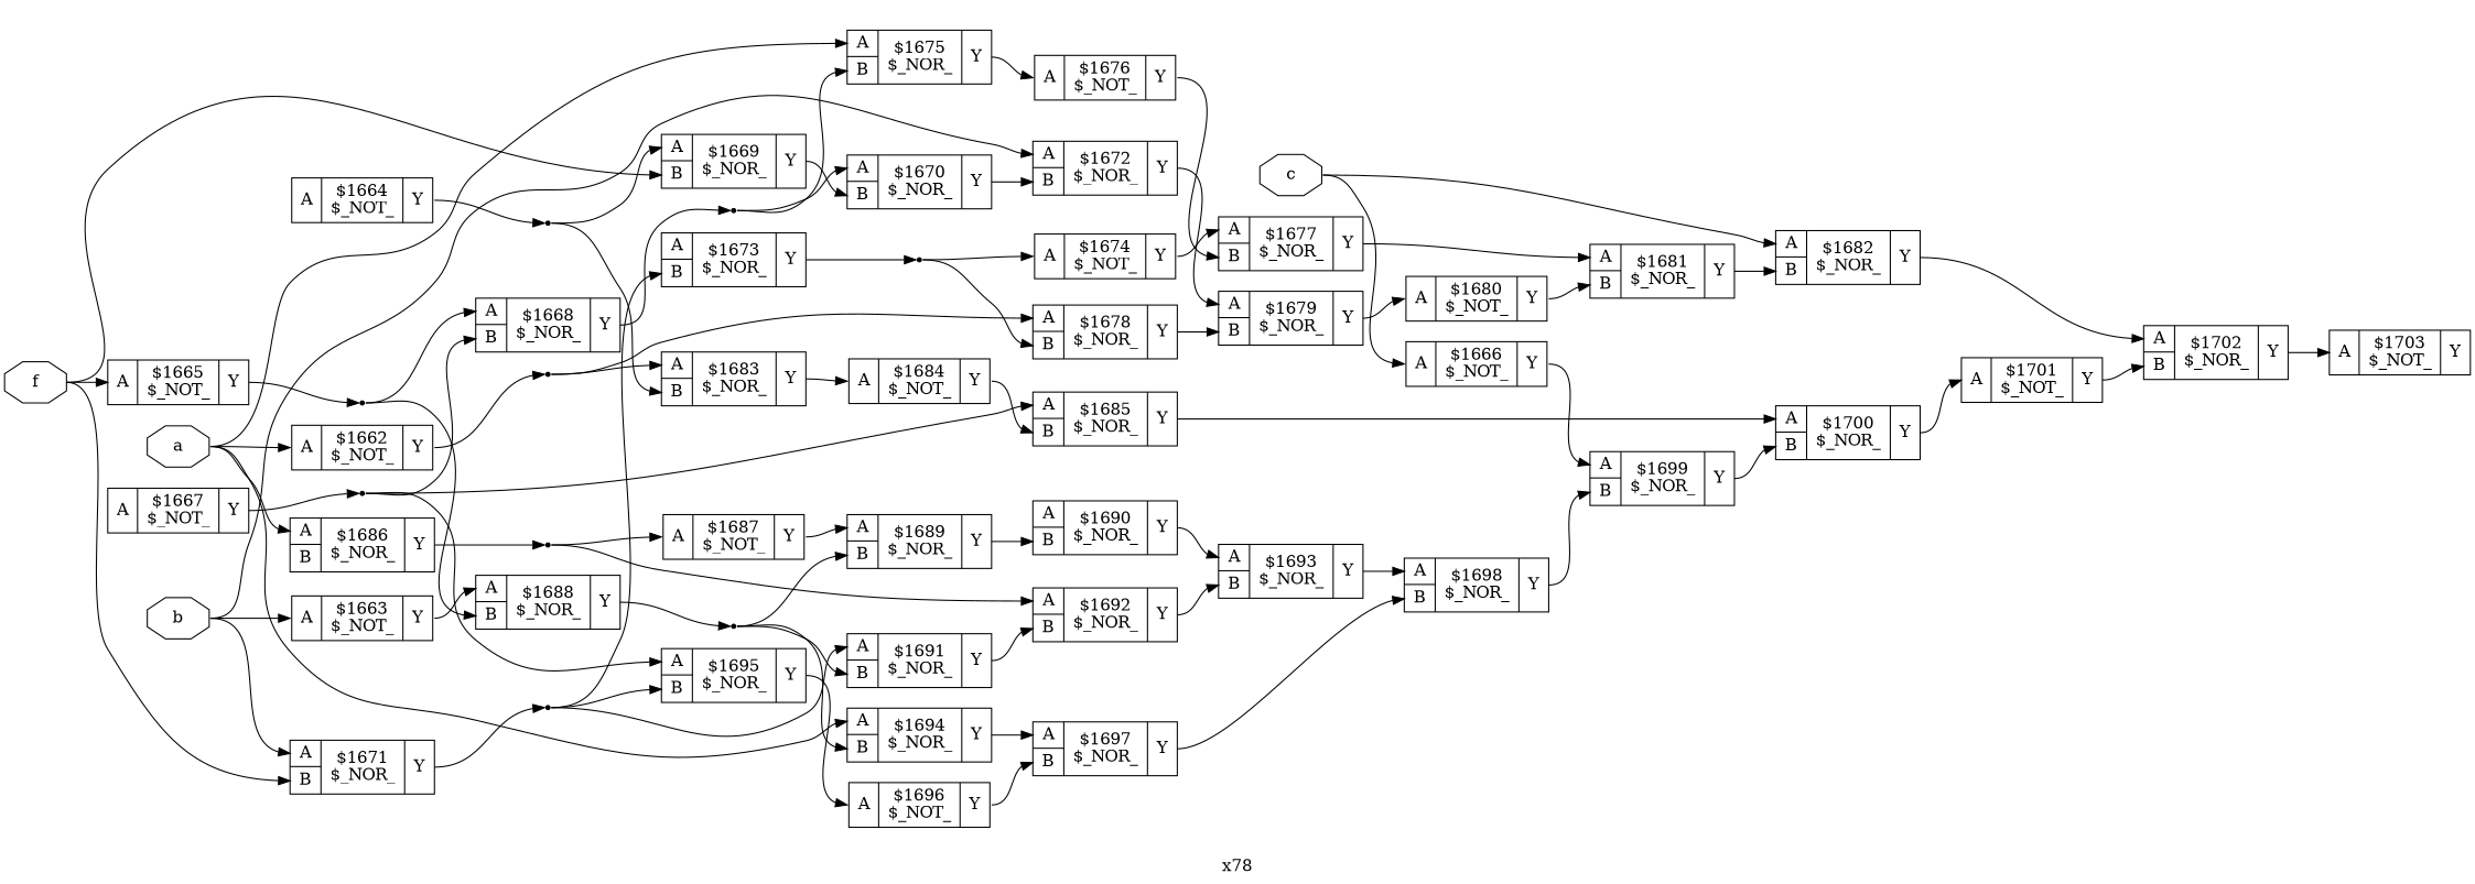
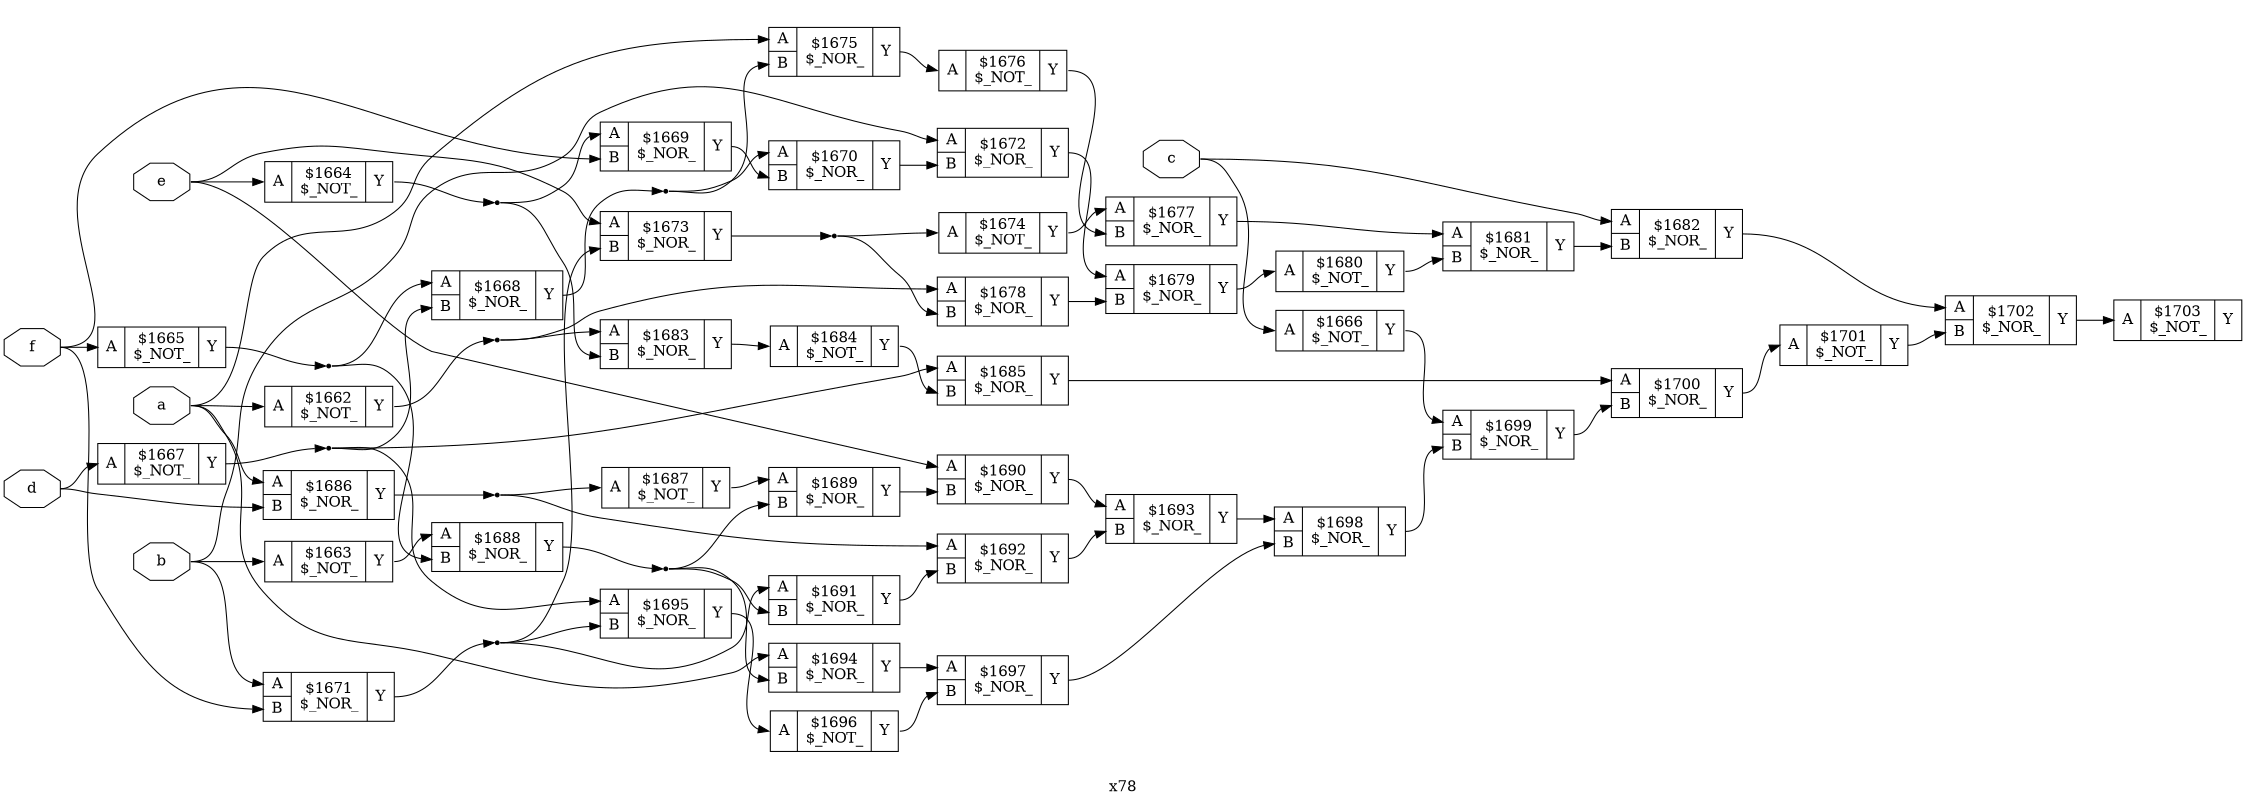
  digraph {
    label=x78
    rankdir=LR
    remincross=true
    node [shape=record]
    edge [color=black headport="p49:w" tailport="p50:e"]
    n42 [color=black fontcolor=black label=a shape=octagon]
    c51 [label="{{<p49> A}|$1662\n$_NOT_|{<p50> Y}}"]
    c65 [label="{{<p49> A|<p57> B}|$1675\n$_NOR_|{<p50> Y}}"]
    c76 [label="{{<p49> A|<p57> B}|$1686\n$_NOR_|{<p50> Y}}"]
    c84 [label="{{<p49> A|<p57> B}|$1694\n$_NOR_|{<p50> Y}}"]
    n40 [shape=point]
    c66 [label="{{<p49> A}|$1676\n$_NOT_|{<p50> Y}}"]
    n23 [shape=point]
    c87 [label="{{<p49> A|<p57> B}|$1697\n$_NOR_|{<p50> Y}}"]
    n43 [color=black fontcolor=black label=b shape=octagon]
    c52 [label="{{<p49> A}|$1663\n$_NOT_|{<p50> Y}}"]
    c61 [label="{{<p49> A|<p57> B}|$1671\n$_NOR_|{<p50> Y}}"]
    c62 [label="{{<p49> A|<p57> B}|$1672\n$_NOR_|{<p50> Y}}"]
    c78 [label="{{<p49> A|<p57> B}|$1688\n$_NOR_|{<p50> Y}}"]
    n8 [shape=point]
    c69 [label="{{<p49> A|<p57> B}|$1679\n$_NOR_|{<p50> Y}}"]
    n44 [color=black fontcolor=black label=c shape=octagon]
    c55 [label="{{<p49> A}|$1666\n$_NOT_|{<p50> Y}}"]
    c72 [label="{{<p49> A|<p57> B}|$1682\n$_NOR_|{<p50> Y}}"]
    c89 [label="{{<p49> A|<p57> B}|$1699\n$_NOR_|{<p50> Y}}"]
    c92 [label="{{<p49> A|<p57> B}|$1702\n$_NOR_|{<p50> Y}}"]
+   n45 [color=black fontcolor=black label=d shape=octagon]
    c56 [label="{{<p49> A}|$1667\n$_NOT_|{<p50> Y}}"]
    n4 [shape=point]
+   n46 [color=black fontcolor=black label=e shape=octagon]
    c53 [label="{{<p49> A}|$1664\n$_NOT_|{<p50> Y}}"]
    c63 [label="{{<p49> A|<p57> B}|$1673\n$_NOR_|{<p50> Y}}"]
    c80 [label="{{<p49> A|<p57> B}|$1690\n$_NOR_|{<p50> Y}}"]
    n1 [shape=point]
    n10 [shape=point]
    c83 [label="{{<p49> A|<p57> B}|$1693\n$_NOR_|{<p50> Y}}"]
    n47 [color=black fontcolor=black label=f shape=octagon]
    c54 [label="{{<p49> A}|$1665\n$_NOT_|{<p50> Y}}"]
    c59 [label="{{<p49> A|<p57> B}|$1669\n$_NOR_|{<p50> Y}}"]
    n2 [shape=point]
    c60 [label="{{<p49> A|<p57> B}|$1670\n$_NOR_|{<p50> Y}}"]
    c68 [label="{{<p49> A|<p57> B}|$1678\n$_NOR_|{<p50> Y}}"]
    c73 [label="{{<p49> A|<p57> B}|$1683\n$_NOR_|{<p50> Y}}"]
    n25 [shape=point]
    c58 [label="{{<p49> A|<p57> B}|$1668\n$_NOR_|{<p50> Y}}"]
    c90 [label="{{<p49> A|<p57> B}|$1700\n$_NOR_|{<p50> Y}}"]
    c75 [label="{{<p49> A|<p57> B}|$1685\n$_NOR_|{<p50> Y}}"]
    c85 [label="{{<p49> A|<p57> B}|$1695\n$_NOR_|{<p50> Y}}"]
    n5 [shape=point]
    c81 [label="{{<p49> A|<p57> B}|$1691\n$_NOR_|{<p50> Y}}"]
    c70 [label="{{<p49> A}|$1680\n$_NOT_|{<p50> Y}}"]
    c64 [label="{{<p49> A}|$1674\n$_NOT_|{<p50> Y}}"]
    c67 [label="{{<p49> A|<p57> B}|$1677\n$_NOR_|{<p50> Y}}"]
    c71 [label="{{<p49> A|<p57> B}|$1681\n$_NOR_|{<p50> Y}}"]
    c93 [label="{{<p49> A}|$1703\n$_NOT_|{<p50> Y}}"]
    c74 [label="{{<p49> A}|$1684\n$_NOT_|{<p50> Y}}"]
    c91 [label="{{<p49> A}|$1701\n$_NOT_|{<p50> Y}}"]
    c77 [label="{{<p49> A}|$1687\n$_NOT_|{<p50> Y}}"]
    c82 [label="{{<p49> A|<p57> B}|$1692\n$_NOR_|{<p50> Y}}"]
    c79 [label="{{<p49> A|<p57> B}|$1689\n$_NOR_|{<p50> Y}}"]
    c88 [label="{{<p49> A|<p57> B}|$1698\n$_NOR_|{<p50> Y}}"]
    c86 [label="{{<p49> A}|$1696\n$_NOT_|{<p50> Y}}"]
    n42 -> c51 [tailport=e]
    n42 -> c65 [tailport=e]
    n42 -> c76 [tailport=e]
    n42 -> c84 [tailport=e]
    c51 -> n40 [headport=w]
    c65 -> c66
    c76 -> n23 [headport=w]
    c84 -> c87
    n40 -> c68 [tailport=e]
    n40 -> c73 [tailport=e]
    c66 -> c67 [headport="p57:w"]
    n23 -> c77 [tailport=e]
    n23 -> c82 [tailport=e]
    c87 -> c88 [headport="p57:w"]
    n43 -> c52 [tailport=e]
    n43 -> c61 [tailport=e]
    n43 -> c62 [tailport=e]
    c52 -> c78
    c61 -> n8 [headport=w]
    c62 -> c69
    c78 -> n25 [headport=w]
    n8 -> c63 [headport="p57:w" tailport=e]
    n8 -> c85 [headport="p57:w" tailport=e]
    n8 -> c81 [tailport=e]
    c69 -> c70
    n44 -> c55 [tailport=e]
    n44 -> c72 [tailport=e]
    c55 -> c89
    c72 -> c92
    c89 -> c90 [headport="p57:w"]
    c92 -> c93
+   n45 -> c76 [headport="p57:w" tailport=e]
+   n45 -> c56 [tailport=e]
    c56 -> n4 [headport=w]
    n4 -> c58 [headport="p57:w" tailport=e]
    n4 -> c75 [tailport=e]
    n4 -> c85 [tailport=e]
+   n46 -> c53 [tailport=e]
+   n46 -> c63 [tailport=e]
+   n46 -> c80 [tailport=e]
    c53 -> n1 [headport=w]
    c63 -> n10 [headport=w]
    c80 -> c83
    n1 -> c59 [tailport=e]
    n1 -> c73 [headport="p57:w" tailport=e]
    n10 -> c68 [headport="p57:w" tailport=e]
    n10 -> c64 [tailport=e]
    c83 -> c88
    n47 -> c61 [headport="p57:w" tailport=e]
    n47 -> c54 [tailport=e]
    n47 -> c59 [headport="p57:w" tailport=e]
    c54 -> n2 [headport=w]
    c59 -> c60 [headport="p57:w"]
    n2 -> c78 [headport="p57:w" tailport=e]
    n2 -> c58 [tailport=e]
    c60 -> c62 [headport="p57:w"]
    c68 -> c69 [headport="p57:w"]
    c73 -> c74
    n25 -> c84 [headport="p57:w" tailport=e]
    n25 -> c81 [headport="p57:w" tailport=e]
    n25 -> c79 [headport="p57:w" tailport=e]
    c58 -> n5 [headport=w]
    c90 -> c91
    c75 -> c90
    c85 -> c86
    n5 -> c65 [headport="p57:w" tailport=e]
    n5 -> c60 [tailport=e]
    c81 -> c82 [headport="p57:w"]
    c70 -> c71 [headport="p57:w"]
    c64 -> c67
    c67 -> c71
    c71 -> c72 [headport="p57:w"]
    c74 -> c75 [headport="p57:w"]
    c91 -> c92 [headport="p57:w"]
    c77 -> c79
    c82 -> c83 [headport="p57:w"]
    c79 -> c80 [headport="p57:w"]
    c88 -> c89 [headport="p57:w"]
    c86 -> c87 [headport="p57:w"]
  }
